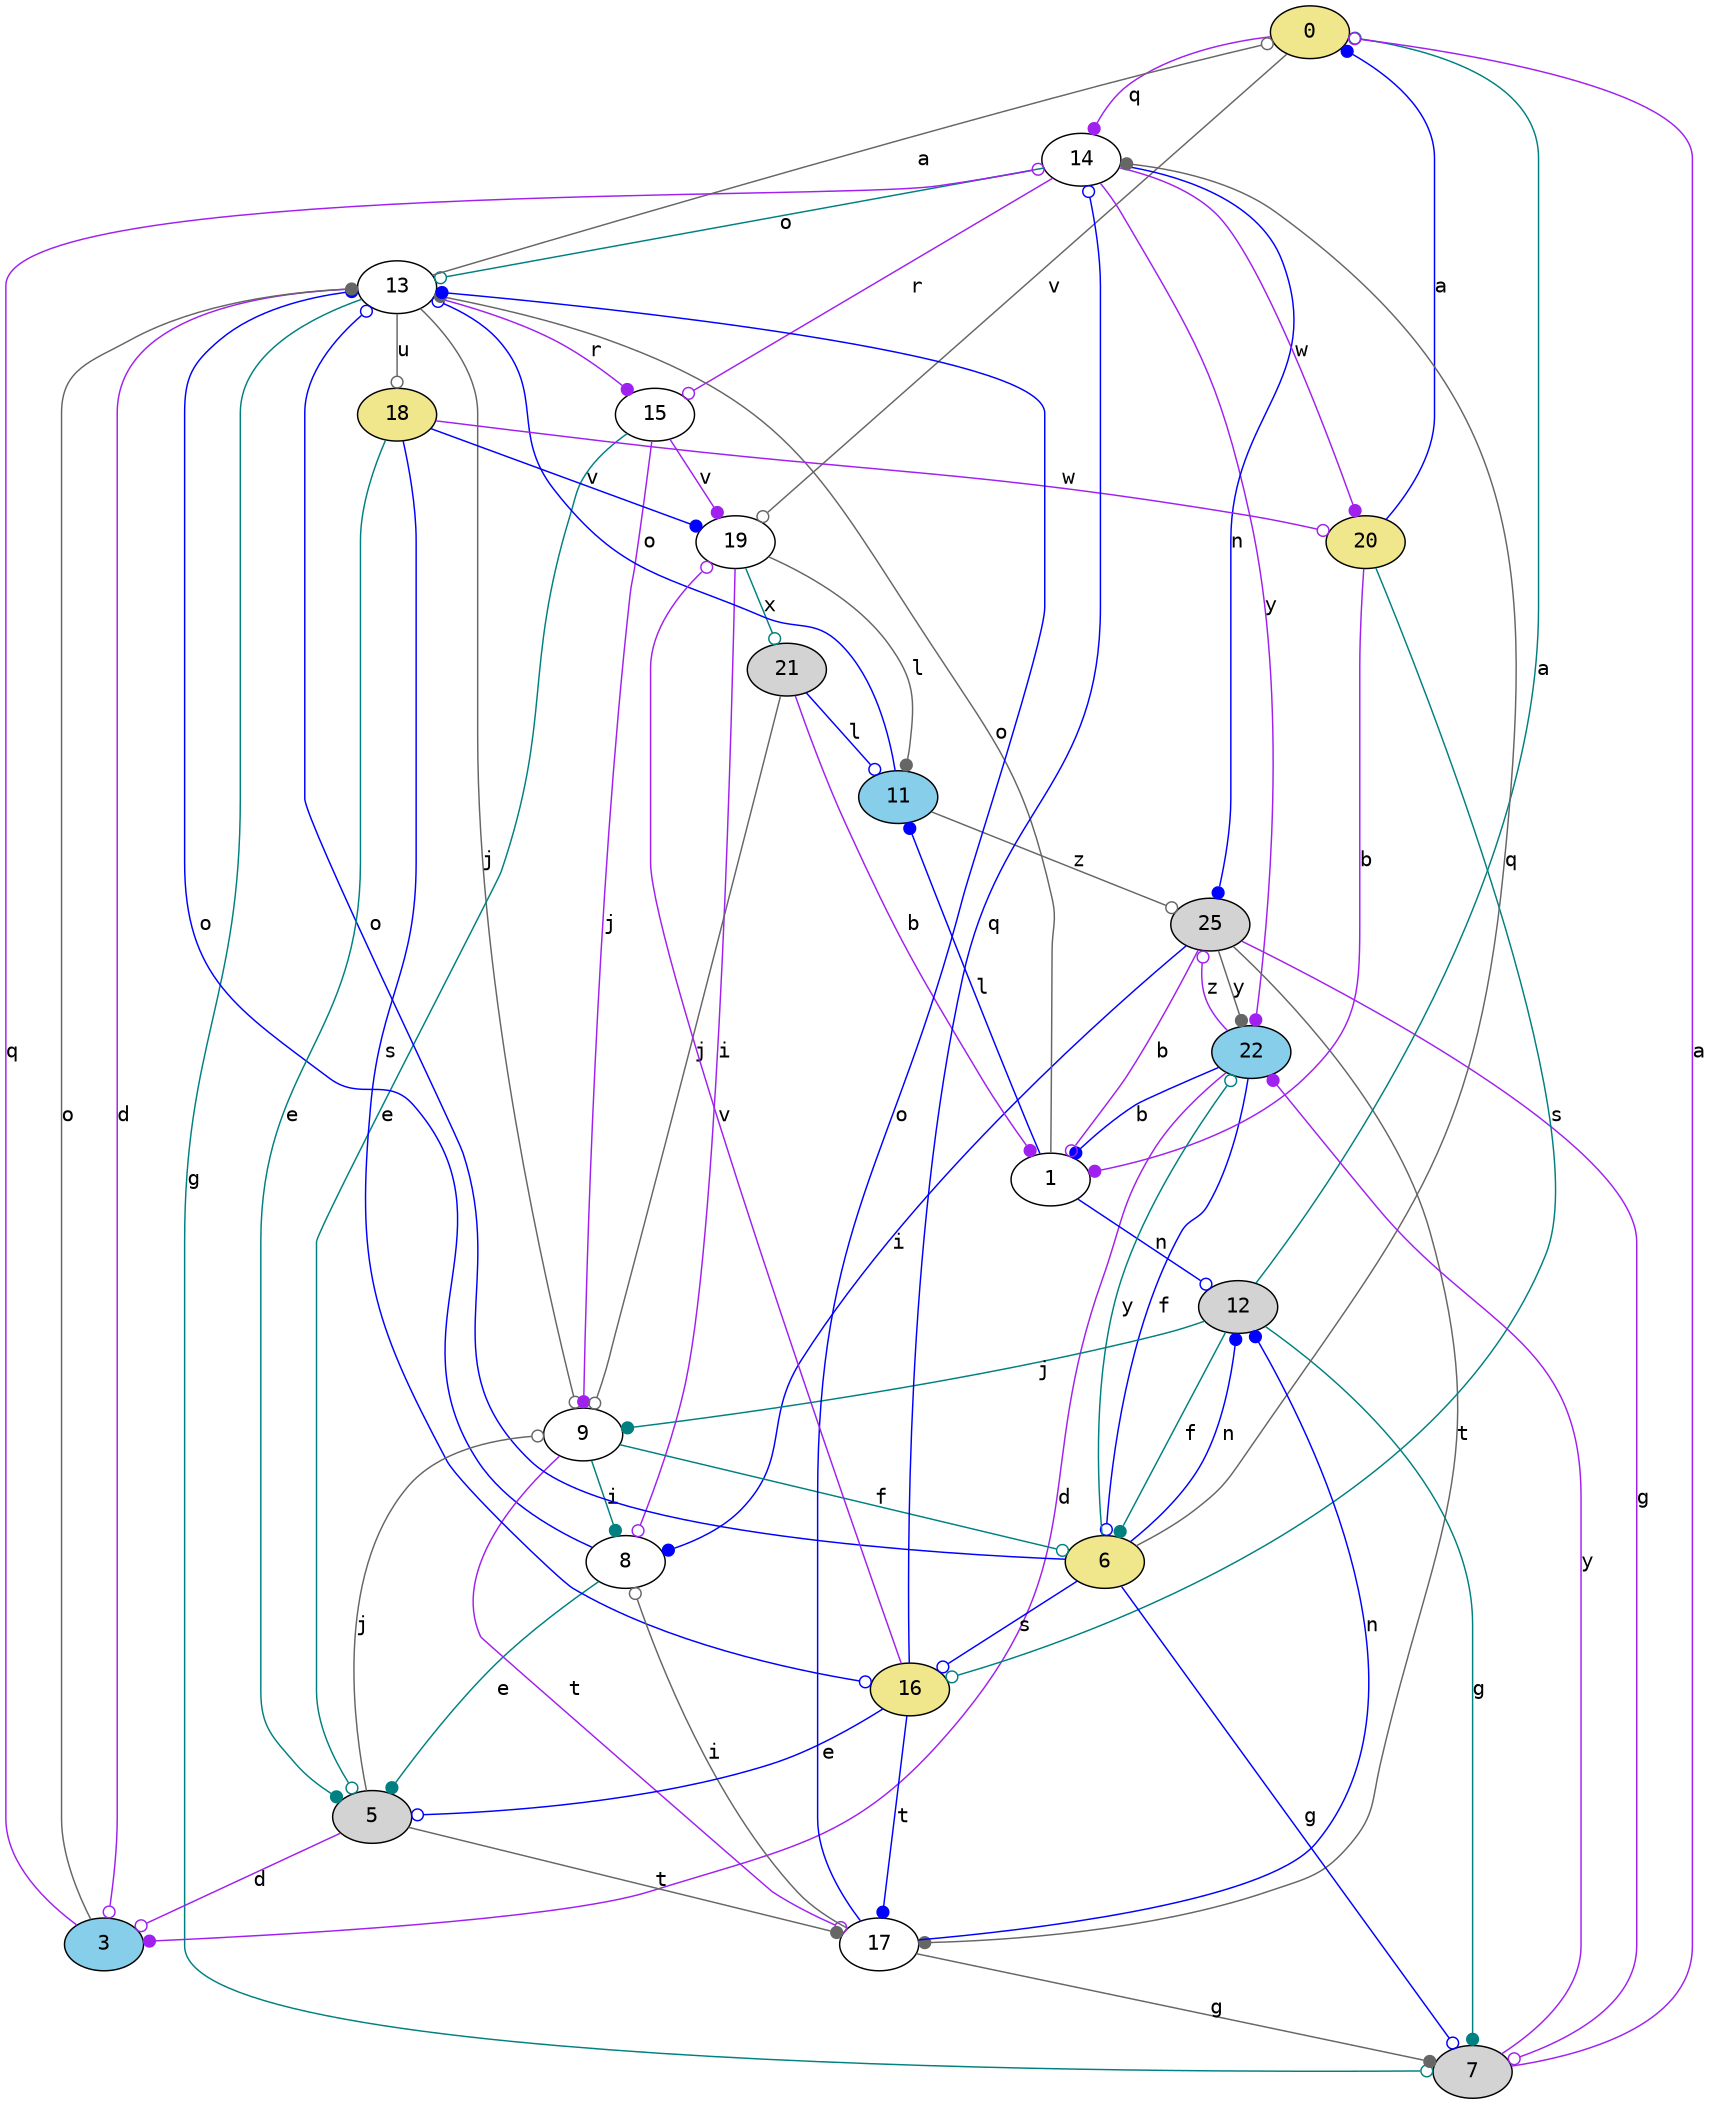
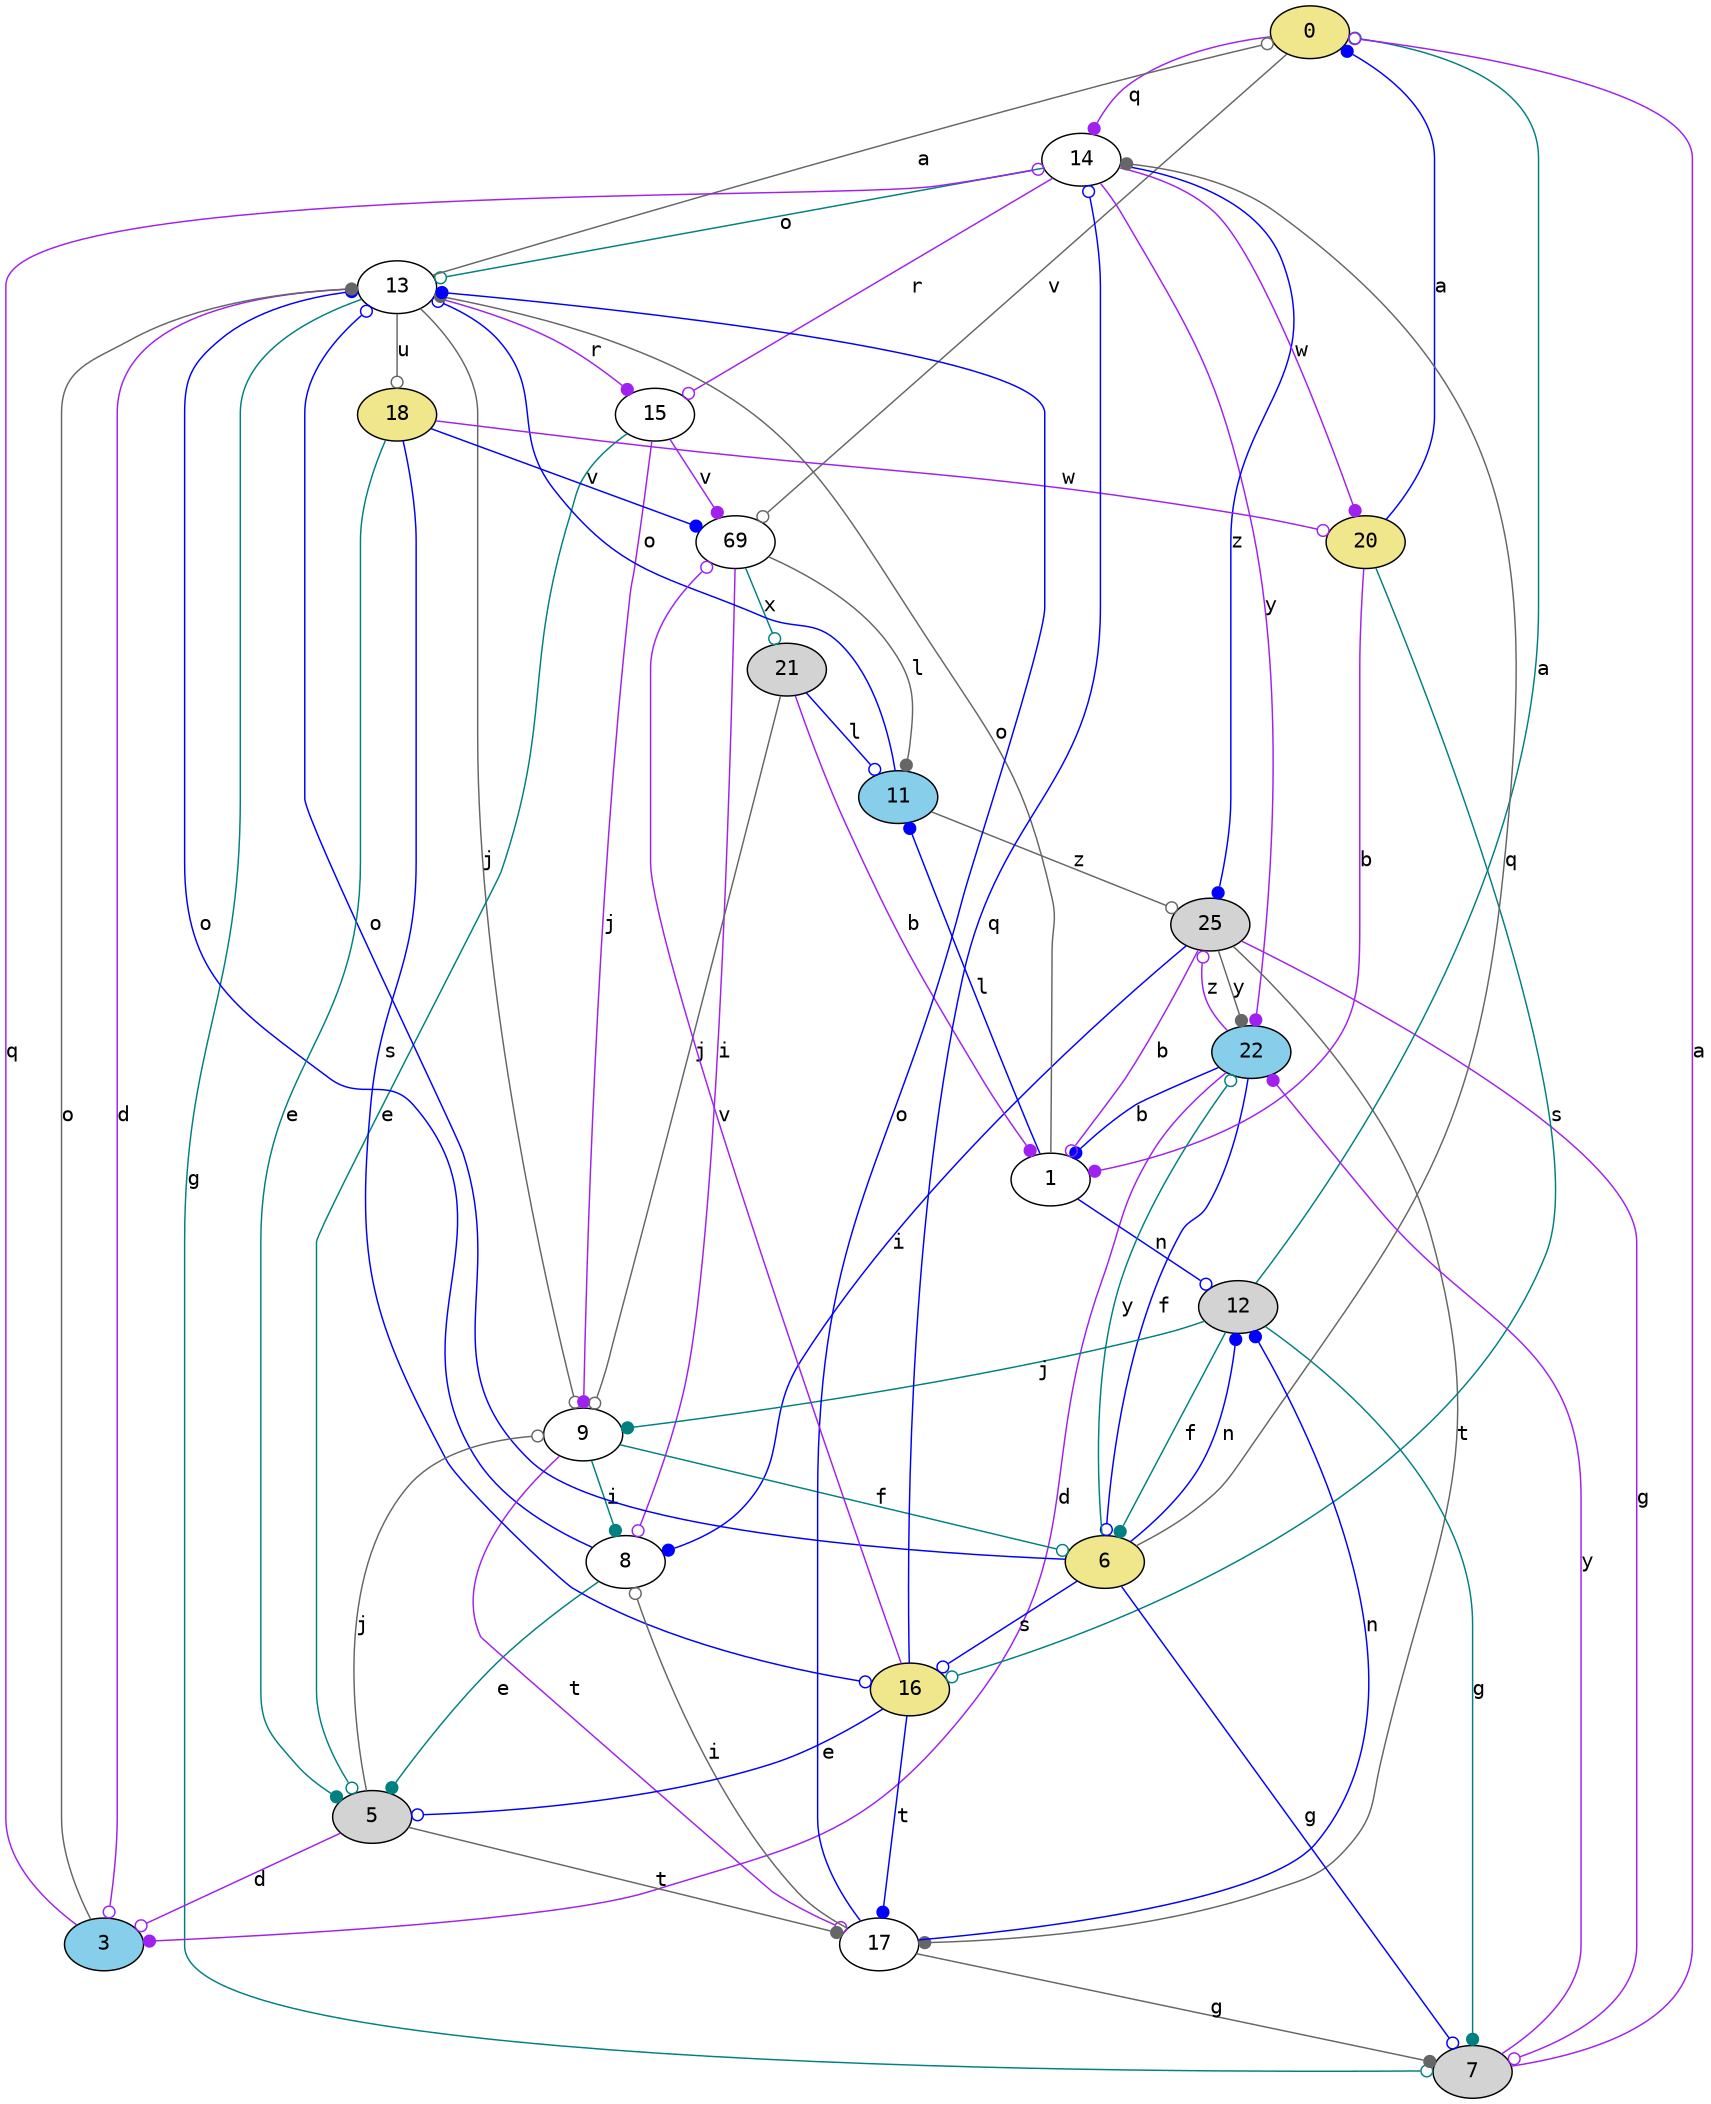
  strict digraph {
    fontname="DejaVu Sans Mono"
    node [fillcolor=white fontname="DejaVu Sans Mono" style=filled]
    edge [arrowhead=odot color=purple fontname="DejaVu Sans Mono"]
    0 [fillcolor=khaki]
    14
-   19
+   19 [label=69]
    13
    22 [fillcolor=skyblue]
    25 [fillcolor=lightgrey]
    15
    20 [fillcolor=khaki]
    11 [fillcolor=skyblue]
    8
    21 [fillcolor=lightgrey]
    1
    12 [fillcolor=lightgrey]
    9
    6 [fillcolor=khaki]
    7 [fillcolor=lightgrey]
    3 [fillcolor=skyblue]
    18 [fillcolor=khaki]
    5 [fillcolor=lightgrey]
    17
    16 [fillcolor=khaki]
    0 -> 14 [arrowhead=dot label=q]
    0 -> 19 [color=gray40 label=v]
    14 -> 13 [color=teal label=o]
    14 -> 22 [arrowhead=dot label=y]
-   14 -> 25 [arrowhead=dot color=blue label=n]
+   14 -> 25 [arrowhead=dot color=blue label=z]
    14 -> 15 [label=r]
    14 -> 20 [arrowhead=dot label=w]
    19 -> 11 [arrowhead=dot color=gray40 label=l]
    19 -> 8 [label=i]
    19 -> 21 [color=teal label=x]
    13 -> 0 [color=gray40 label=a]
    13 -> 15 [arrowhead=dot label=r]
    13 -> 9 [color=gray40 label=j]
    13 -> 7 [color=teal label=g]
    13 -> 3 [label=d]
    13 -> 18 [color=gray40 label=u]
    22 -> 25 [label=z]
    22 -> 1 [arrowhead=dot color=blue label=b]
    22 -> 6 [color=blue label=f]
    22 -> 3 [arrowhead=dot label=d]
    25 -> 22 [arrowhead=dot color=gray40 label=y]
    25 -> 8 [arrowhead=dot color=blue label=i]
    25 -> 1 [label=b]
    25 -> 7 [label=g]
    25 -> 17 [arrowhead=dot color=gray40 label=t]
    15 -> 19 [arrowhead=dot label=v]
    15 -> 9 [arrowhead=dot label=j]
    15 -> 5 [color=teal label=e]
    20 -> 0 [arrowhead=dot color=blue label=a]
    20 -> 1 [arrowhead=dot label=b]
    20 -> 16 [color=teal label=s]
    11 -> 13 [color=blue label=o]
    11 -> 25 [color=gray40 label=z]
    8 -> 13 [arrowhead=dot color=blue label=o]
    8 -> 5 [arrowhead=dot color=teal label=e]
    21 -> 11 [color=blue label=l]
    21 -> 1 [arrowhead=dot label=b]
    21 -> 9 [color=gray40 label=j]
    1 -> 13 [arrowhead=dot color=gray40 label=o]
    1 -> 11 [arrowhead=dot color=blue label=l]
    1 -> 12 [color=blue label=n]
    12 -> 0 [color=teal label=a]
    12 -> 9 [arrowhead=dot color=teal label=j]
    12 -> 6 [arrowhead=dot color=teal label=f]
    12 -> 7 [arrowhead=dot color=teal label=g]
    9 -> 8 [arrowhead=dot color=teal label=i]
    9 -> 6 [color=teal label=f]
    9 -> 17 [label=t]
    6 -> 14 [arrowhead=dot color=gray40 label=q]
    6 -> 13 [color=blue label=o]
    6 -> 22 [color=teal label=y]
    6 -> 12 [arrowhead=dot color=blue label=n]
    6 -> 7 [color=blue label=g]
    6 -> 16 [color=blue label=s]
    7 -> 0 [label=a]
    7 -> 22 [arrowhead=dot label=y]
    3 -> 14 [label=q]
    3 -> 13 [arrowhead=dot color=gray40 label=o]
    18 -> 19 [arrowhead=dot color=blue label=v]
    18 -> 20 [label=w]
    18 -> 5 [arrowhead=dot color=teal label=e]
    18 -> 16 [color=blue label=s]
    5 -> 9 [color=gray40 label=j]
    5 -> 3 [label=d]
    5 -> 17 [arrowhead=dot color=gray40 label=t]
    17 -> 13 [arrowhead=dot color=blue label=o]
    17 -> 8 [color=gray40 label=i]
    17 -> 12 [arrowhead=dot color=blue label=n]
    17 -> 7 [arrowhead=dot color=gray40 label=g]
    16 -> 14 [color=blue label=q]
    16 -> 19 [label=v]
    16 -> 5 [color=blue label=e]
    16 -> 17 [arrowhead=dot color=blue label=t]
  }
